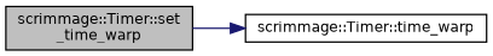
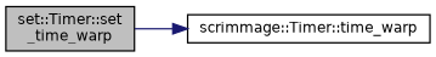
  digraph {
    rankdir=LR
    node [color=black fontname=Helvetica fontsize=10 shape=record style=filled]
-   n1 [fillcolor=grey75 fontcolor=black height=0.2 label="scrimmage::Timer::set\l_time_warp" width=0.4]
+   n1 [fillcolor=grey75 fontcolor=black height=0.2 label="set::Timer::set\l_time_warp" width=0.4]
    n2 [fillcolor=white height=0.2 label="scrimmage::Timer::time_warp" width=0.4]
    n1 -> n2 [color=midnightblue fontname=Helvetica fontsize=10 labelfontname=Helvetica labelfontsize=10 style=solid]
  }
